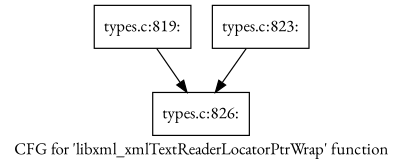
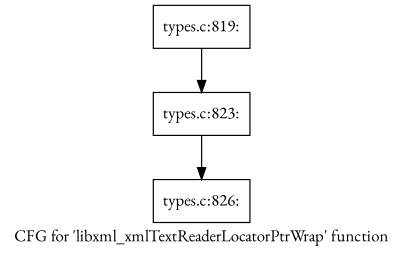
  digraph {
    fontname="EB Garamond"
    label="CFG for 'libxml_xmlTextReaderLocatorPtrWrap' function"
    node [fontname="EB Garamond" shape=record]
    edge [fontname="EB Garamond"]
    n1 [label="{types.c:819:}"]
    n2 [label="{types.c:826:}"]
    n3 [label="{types.c:823:}"]
-   n1 -> n2
+   n1 -> n3
    n3 -> n2
  }
